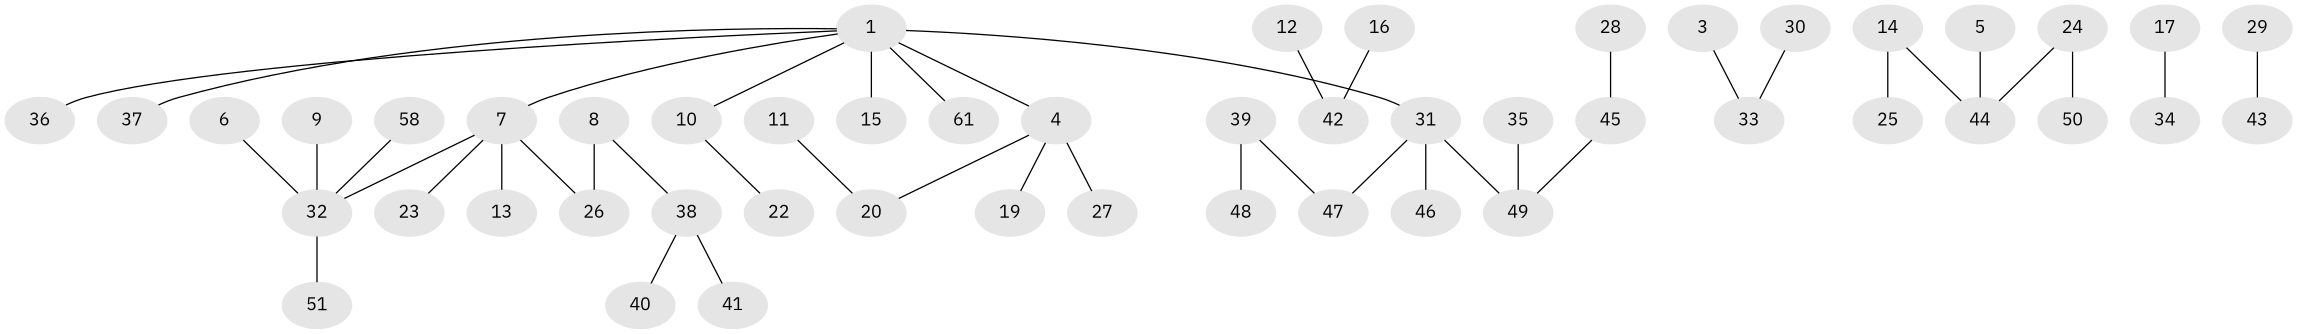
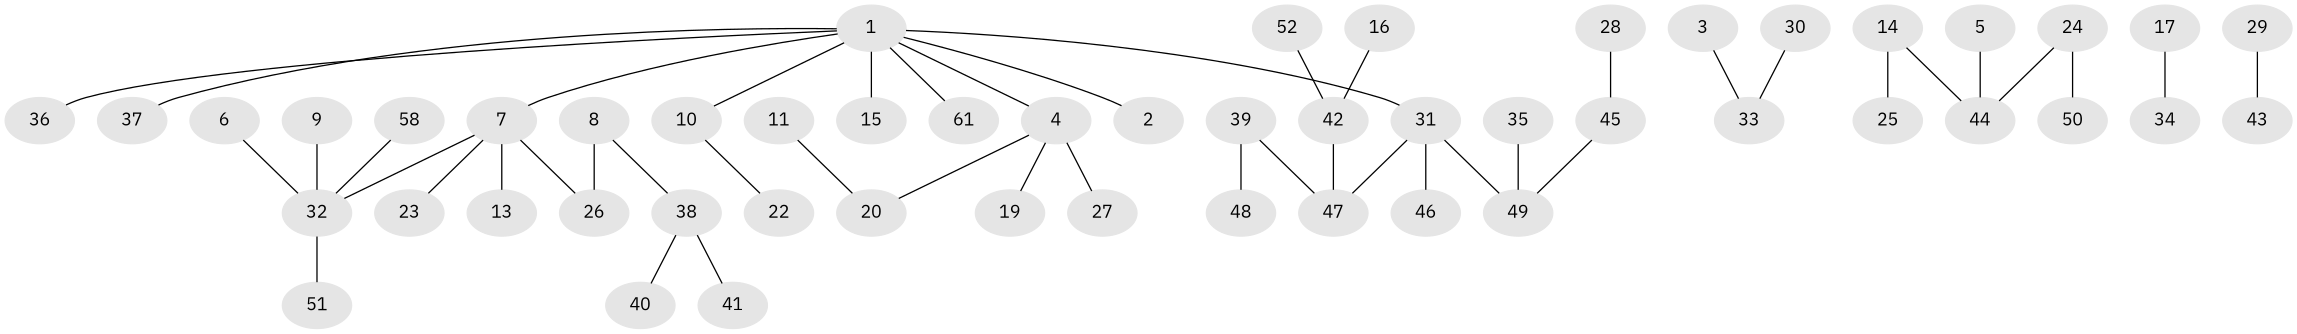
  graph {
    fontname="IBM Plex Sans"
    node [color=gray90 fontname="IBM Plex Sans" style=filled]
    edge [fontname="IBM Plex Sans" weight=1.0]
    1
+   2
    4
    7
    10
    15
    n7 [label=61]
    31
    36
    37
    19
    20
    27
    32
    13
    23
    26
    22
    46
    47
    49
    3
    33
    5
    44
    6
    51
    8
    38
    40
    41
    9
    11
-   12
+   12 [label=52]
    42
    14
    25
    16
    17
    34
    n41 [label=58]
    24
    50
    28
    45
    29
    43
    30
    35
    39
    48
+   1 -- 2
    1 -- 4
    1 -- 7
    1 -- 10
    1 -- 15
    1 -- n7
    1 -- 31
    1 -- 36
    1 -- 37
    4 -- 19
    4 -- 20
    4 -- 27
    7 -- 32
    7 -- 13
    7 -- 23
    7 -- 26
    10 -- 22
    31 -- 46
    31 -- 47
    31 -- 49
    32 -- 51
    3 -- 33
    5 -- 44
    6 -- 32
    8 -- 26
    8 -- 38
    38 -- 40
    38 -- 41
    9 -- 32
    11 -- 20
    12 -- 42
+   42 -- 47
    14 -- 44
    14 -- 25
    16 -- 42
    17 -- 34
    n41 -- 32
    24 -- 44
    24 -- 50
    28 -- 45
    45 -- 49
    29 -- 43
    30 -- 33
    35 -- 49
    39 -- 47
    39 -- 48
  }
